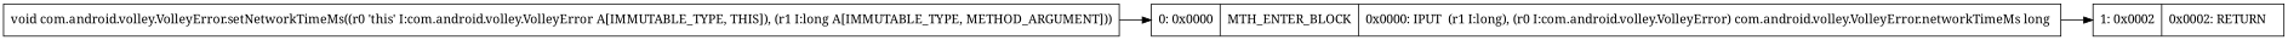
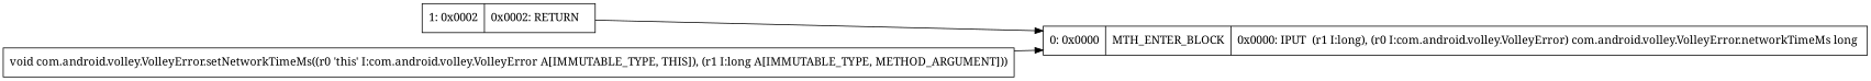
  digraph {
    rankdir=LR
    fontname="Noto Serif"
    node [shape=record fontname="Noto Serif"]
    edge [fontname="Noto Serif"]
    n1 [label="{0\:\ 0x0000|MTH_ENTER_BLOCK\l|0x0000: IPUT  (r1 I:long), (r0 I:com.android.volley.VolleyError) com.android.volley.VolleyError.networkTimeMs long \l}"]
    n2 [label="{1\:\ 0x0002|0x0002: RETURN   \l}"]
    n3 [label="{void com.android.volley.VolleyError.setNetworkTimeMs((r0 'this' I:com.android.volley.VolleyError A[IMMUTABLE_TYPE, THIS]), (r1 I:long A[IMMUTABLE_TYPE, METHOD_ARGUMENT])) }"]
-   n1 -> n2
+   n2 -> n1
    n3 -> n1
  }
